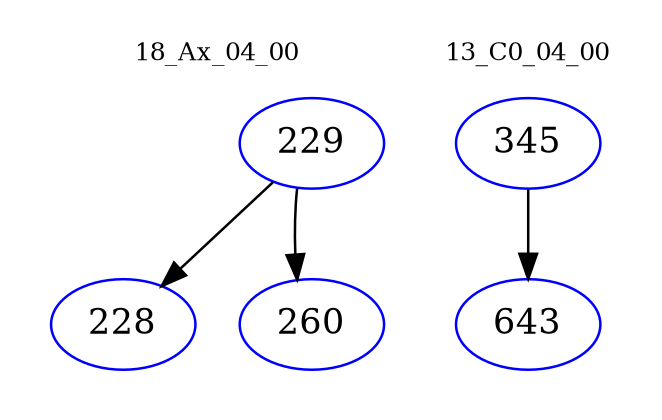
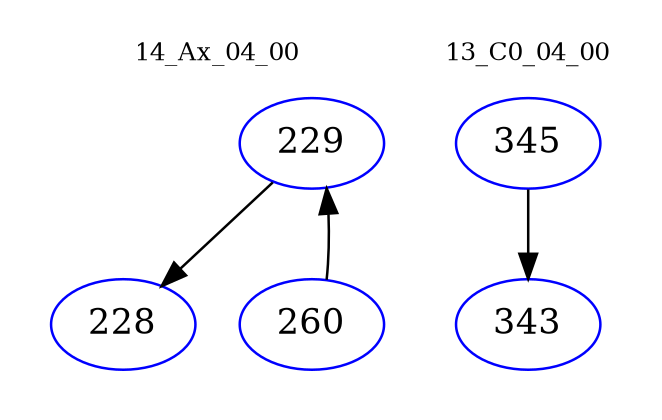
  digraph {
    node [color=blue]
    edge [color=black]
    n1 [label=229]
    n2 [label=228]
    n3 [label=260]
    n4 [label=345]
-   n5 [label=643]
+   n5 [label=343]
    subgraph cluster_1 {
      color=white
      fontsize=10
-     label="18_Ax_04_00"
+     label="14_Ax_04_00"
      n1
      n2
      n3
    }
    subgraph cluster_2 {
      color=white
      fontsize=10
      label="13_C0_04_00"
      n4
      n5
    }
    n1 -> n2
-   n1 -> n3
+   n3 -> n1
    n4 -> n5
  }
